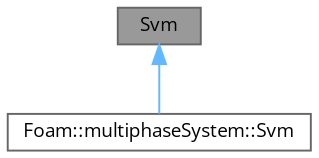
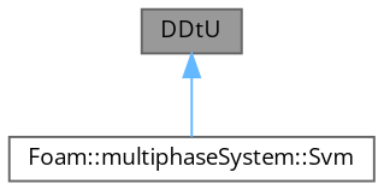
  digraph {
    rankdir=TB
    fontname="Open Sans"
    node [fontname="Open Sans" fontsize=10 shape=box style=filled]
-   n1 [color=gray40 fillcolor=grey60 fontcolor=black height=0.2 label=Svm width=0.4]
+   n1 [color=gray40 fillcolor=grey60 fontcolor=black height=0.2 label=DDtU width=0.4]
    n2 [color=grey40 fillcolor=white height=0.2 label="Foam::multiphaseSystem::Svm" width=0.4]
    n1 -> n2 [color=steelblue1 dir=back fontname="Open Sans" fontsize=10 labelfontname=Helvetica labelfontsize=10 style=solid]
  }
